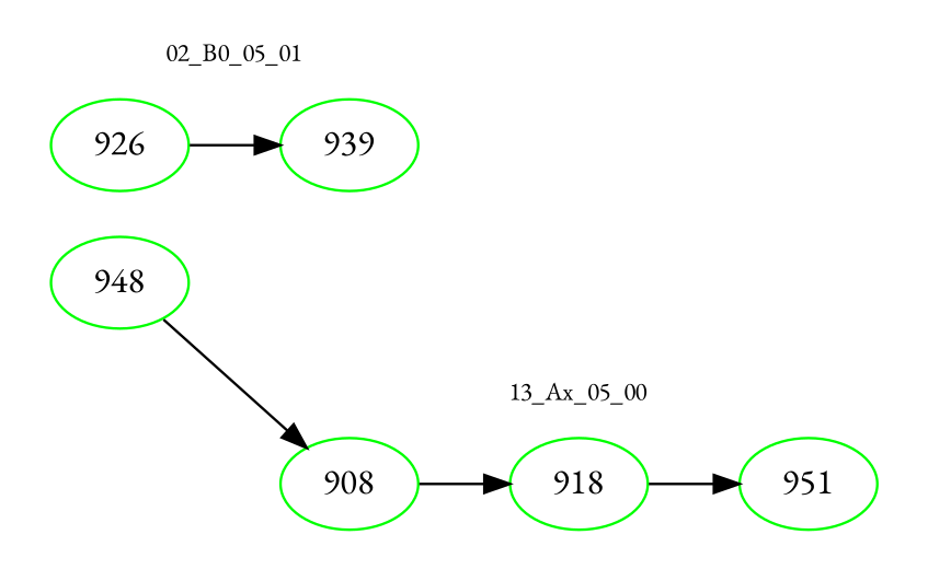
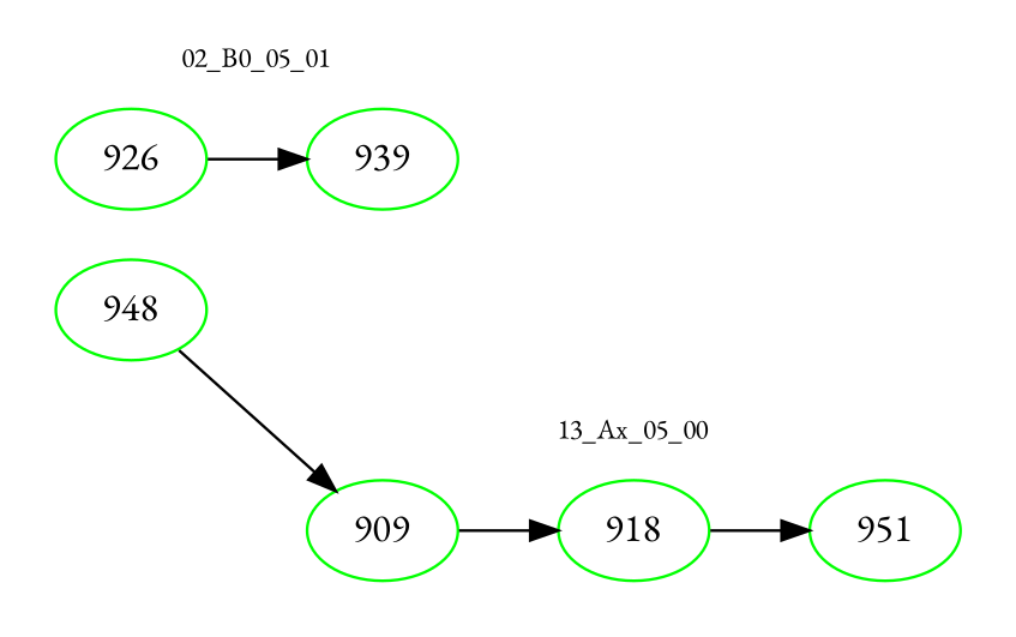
  digraph {
    fontname="EB Garamond"
    rankdir=LR
    node [color=green fontname="EB Garamond"]
    edge [color=black fontname="EB Garamond"]
-   n1 [label=908]
+   n1 [label=909]
    n2 [label=918]
    n3 [label=951]
    n4 [label=948]
    n5 [label=926]
    n6 [label=939]
    subgraph cluster_1 {
      color=white
      fontsize=10
      label="13_Ax_05_00"
      n1
      n2
      n3
    }
    subgraph cluster_2 {
      color=white
      fontsize=10
      label="02_B0_05_01"
      n4
      n5
      n6
    }
    n1 -> n2
    n2 -> n3
    n4 -> n1
    n5 -> n6
  }
